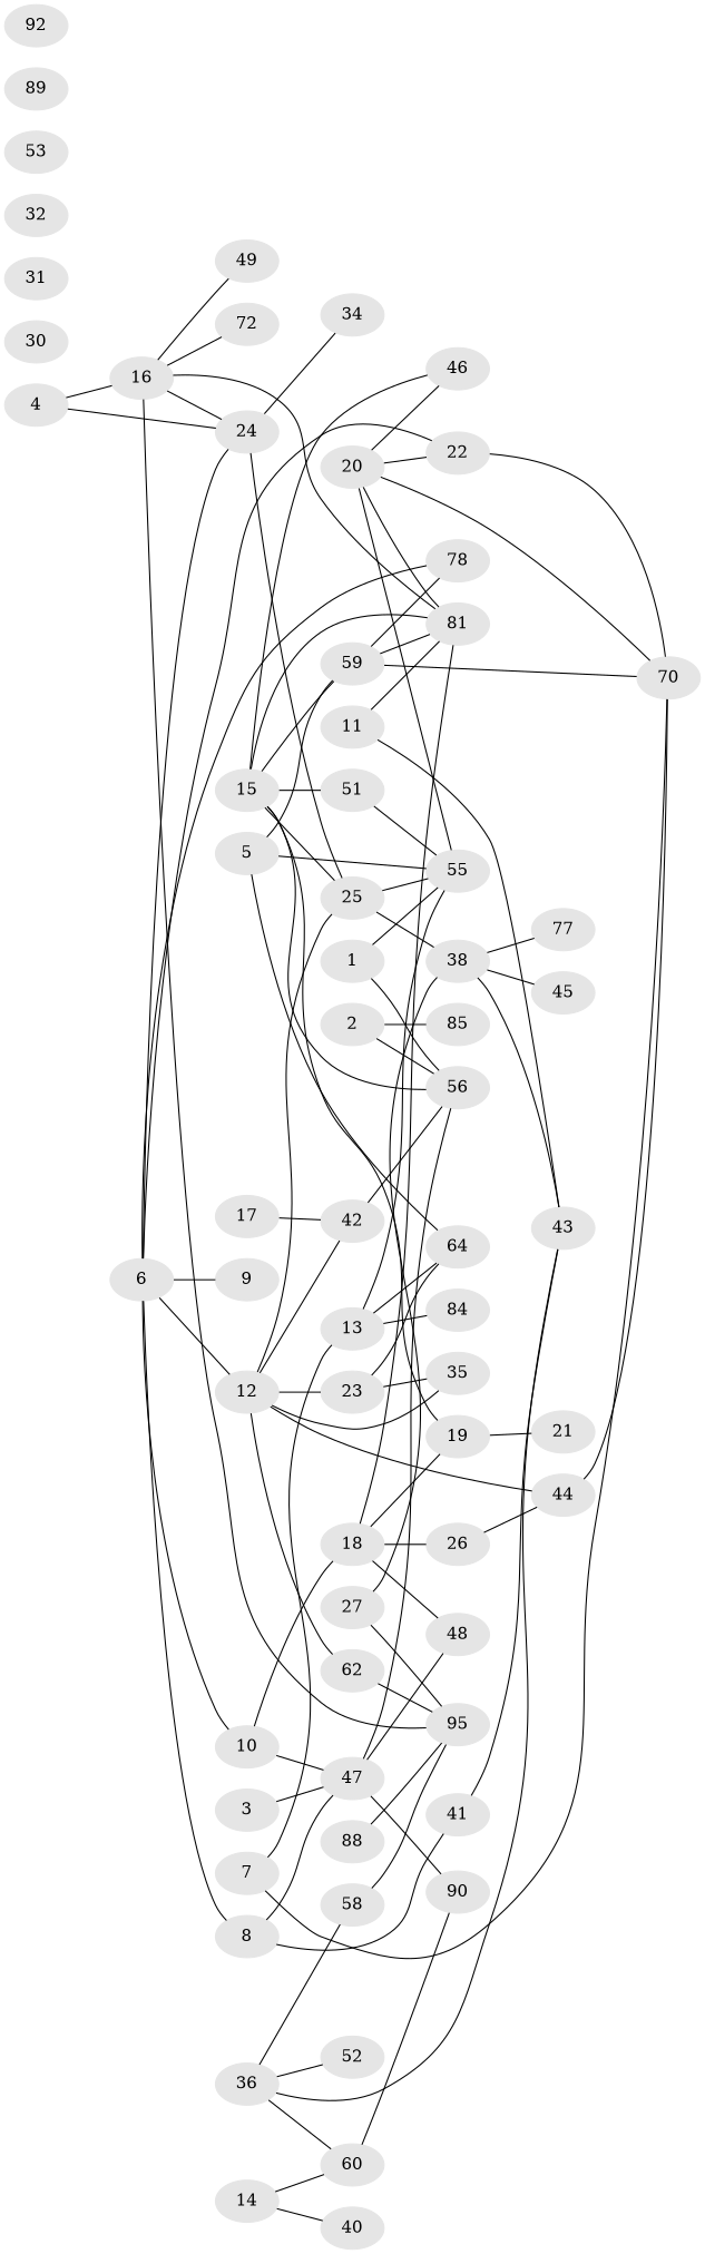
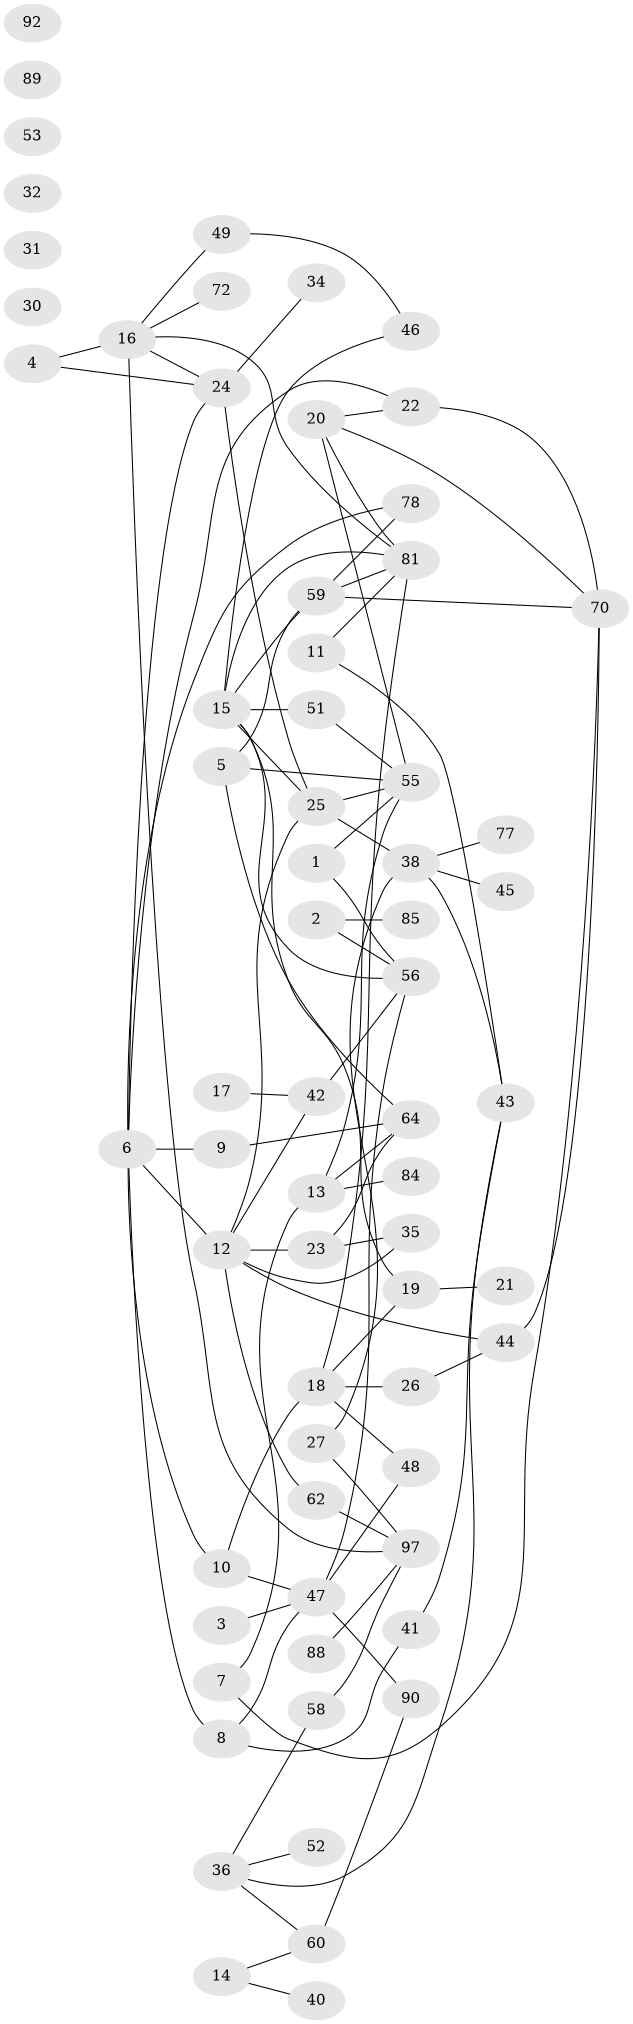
  graph {
    rankdir=LR
    node [color=gray90 style=filled]
    1 [super="+76"]
    55 [super="+91"]
    56 [super="+61"]
    2
    85
    47 [super="+54"]
    48
    n8 [label=90]
    3
    16 [super="+39"]
    24 [super="+57"]
    81 [super="+93"]
    n13 [label=49]
    72
-   95 [super="+96"]
+   95 [super="+96" label=97]
    4
    25 [super="+33"]
    34
    5
    59 [super="+63"]
    64 [super="+71"]
    78
    70 [super="+74"]
    6 [super="+49"]
    8
    9
    10 [super="+69"]
    12 [super="+79"]
    22 [super="+97"]
    41 [super="+87"]
    18 [super="+28"]
    23 [super="+75"]
    35
    42
    44
    62 [super="+90"]
    7 [super="+86"]
    13 [super="+68"]
    84
    43 [super="+65"]
    19 [super="+82"]
    26 [super="+37"]
    21
    11
    38 [super="+73"]
    14 [super="+67"]
    40
    60
    15 [super="+66"]
    46
    51 [super="+83"]
    17 [super="+50"]
    20
    45
    77
    27
    30
    31
    32
    36 [super="+80"]
    52
    58
    53
    88
    89
    92
    1 -- 55
    1 -- 56
    2 -- 56
    2 -- 85
    47 -- 56
    47 -- 48
    47 -- n8
    3 -- 47
    16 -- 24
    16 -- 81
    16 -- n13
    16 -- 72
    16 -- 95
    24 -- 25
    24 -- 34
    4 -- 16
    4 -- 24
    25 -- 55
    25 -- 38
    5 -- 55
    5 -- 59
    5 -- 64
    59 -- 81
    59 -- 78
    59 -- 70
    6 -- 24
    6 -- 78
    6 -- 8
    6 -- 9
    6 -- 10
    6 -- 12
    6 -- 22
    8 -- 47
    8 -- 41
+   9 -- 64
    10 -- 47
    10 -- 18
    12 -- 25
    12 -- 23
    12 -- 35
    12 -- 42
    12 -- 44
    12 -- 62
    22 -- 70
    41 -- 43
    18 -- 48
    18 -- 81
    18 -- 19
    18 -- 26
    23 -- 64 [weight=2]
    23 -- 35
    42 -- 56
    44 -- 70
    62 -- 95
    7 -- 70
    7 -- 13
    13 -- 55
    13 -- 64
    13 -- 84
    19 -- 21
    26 -- 44
    11 -- 81
    11 -- 43
    38 -- 43
    38 -- 45
    38 -- 77
    14 -- 40
    14 -- 60
    60 -- n8
    15 -- 56
    15 -- 81
    15 -- 25
    15 -- 59
    15 -- 19 [weight=2]
    15 -- 46
    15 -- 51
    51 -- 55
    17 -- 42
    20 -- 55
    20 -- 81
    20 -- 70
    20 -- 22
-   20 -- 46
+   n13 -- 46
    27 -- 95
    27 -- 38
    36 -- 43
    36 -- 60
    36 -- 52
    36 -- 58
    58 -- 95
    88 -- 95
  }
